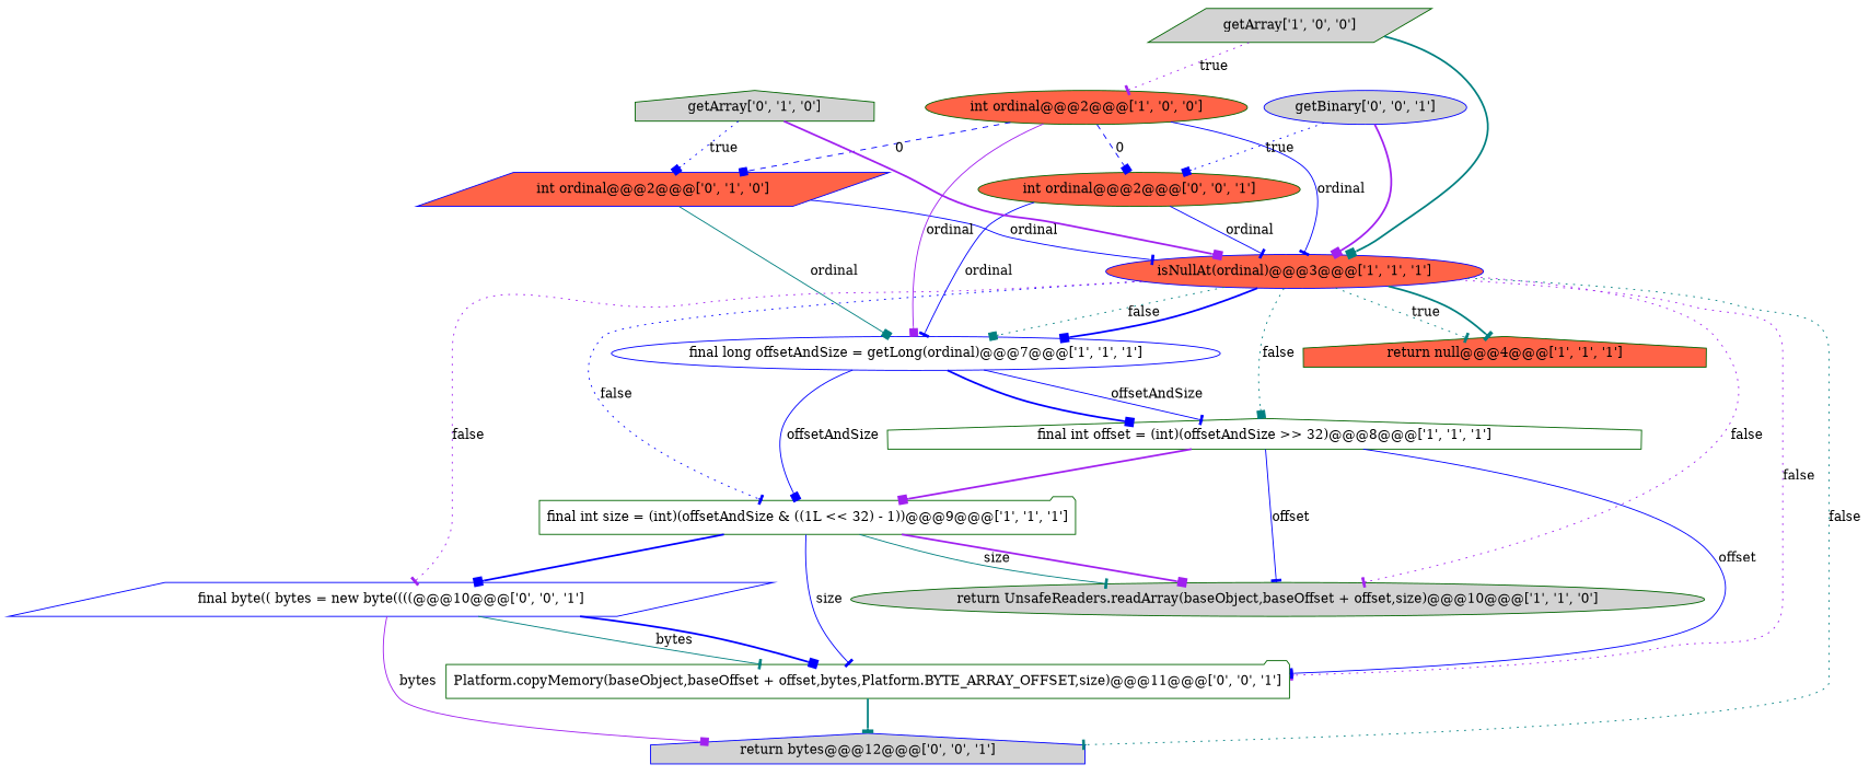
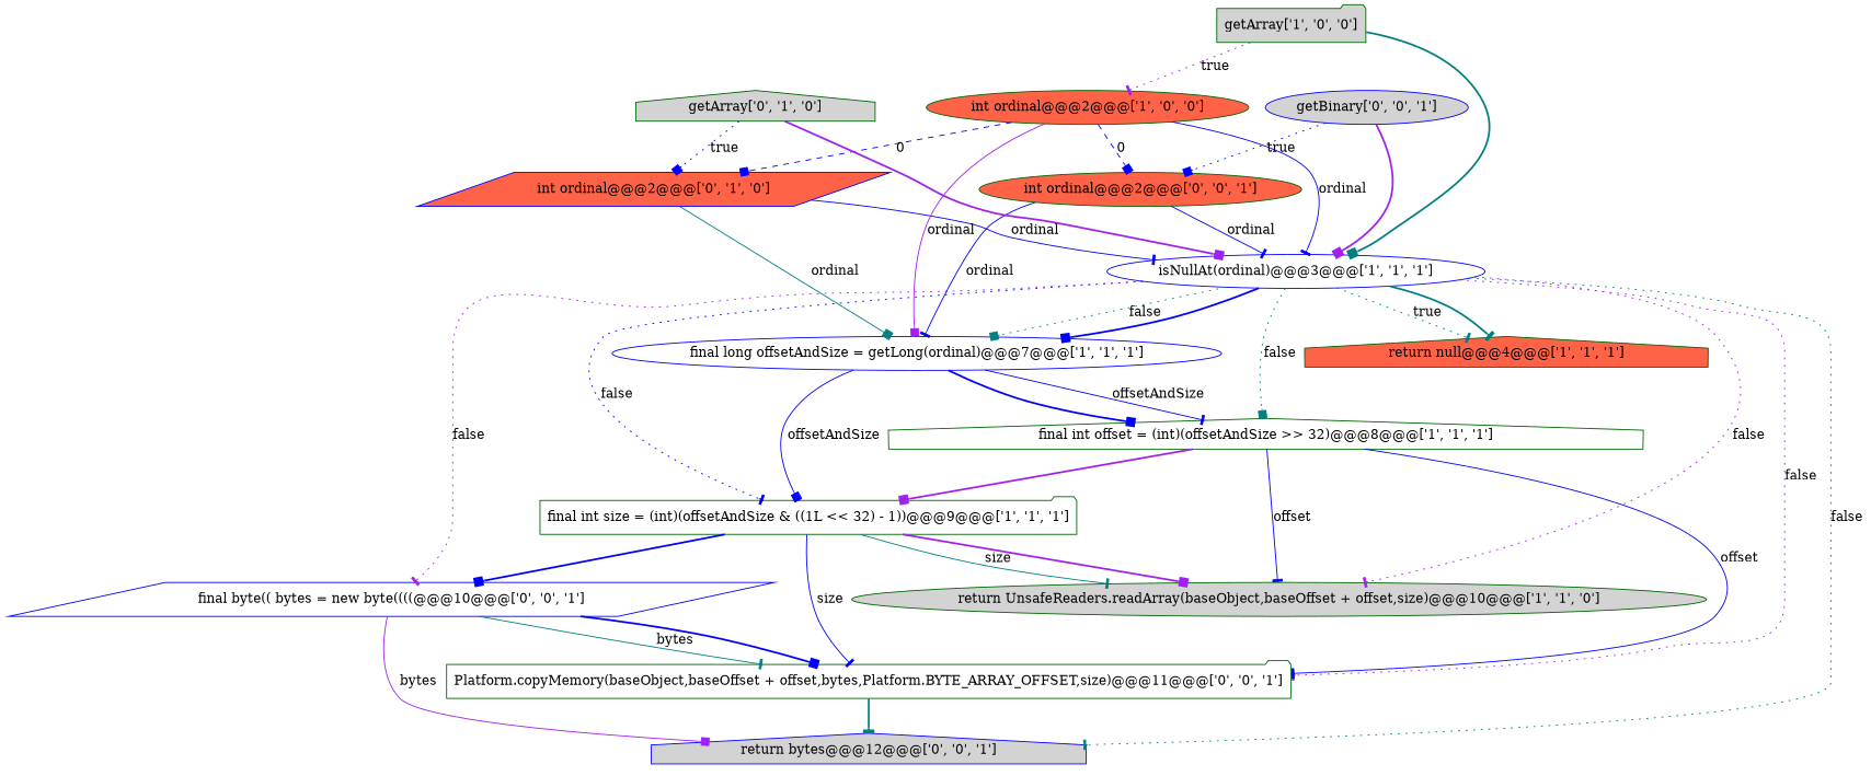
  digraph {
    node [color=darkgreen fillcolor=white shape=ellipse style=filled]
    edge [arrowhead=tee color=blue style=solid]
    n1 [color=blue fillcolor=tomato label="int ordinal@@@2@@@['0', '1', '0']" shape=parallelogram]
-   n2 [color=blue fillcolor=tomato label="isNullAt(ordinal)@@@3@@@['1', '1', '1']"]
+   n2 [color=blue label="isNullAt(ordinal)@@@3@@@['1', '1', '1']"]
    n3 [color=blue label="final long offsetAndSize = getLong(ordinal)@@@7@@@['1', '1', '1']"]
    n4 [label="Platform.copyMemory(baseObject,baseOffset + offset,bytes,Platform.BYTE_ARRAY_OFFSET,size)@@@11@@@['0', '0', '1']" shape=folder]
    n5 [color=blue fillcolor=lightgray label="return bytes@@@12@@@['0', '0', '1']" shape=house]
    n6 [label="final int offset = (int)(offsetAndSize >> 32)@@@8@@@['1', '1', '1']" shape=house]
    n7 [label="final int size = (int)(offsetAndSize & ((1L << 32) - 1))@@@9@@@['1', '1', '1']" shape=folder]
    n8 [fillcolor=lightgray label="return UnsafeReaders.readArray(baseObject,baseOffset + offset,size)@@@10@@@['1', '1', '0']"]
    n9 [color=blue label="final byte(( bytes = new byte((((@@@10@@@['0', '0', '1']" shape=parallelogram]
    n10 [fillcolor=tomato label="return null@@@4@@@['1', '1', '1']" shape=house]
    n11 [fillcolor=tomato label="int ordinal@@@2@@@['1', '0', '0']"]
    n12 [fillcolor=tomato label="int ordinal@@@2@@@['0', '0', '1']"]
    n13 [fillcolor=lightgray label="getArray['0', '1', '0']" shape=house]
-   n14 [fillcolor=lightgray label="getArray['1', '0', '0']" shape=parallelogram]
+   n14 [fillcolor=lightgray label="getArray['1', '0', '0']" shape=folder]
    n15 [color=blue fillcolor=lightgray label="getBinary['0', '0', '1']"]
    n1 -> n2 [label=ordinal]
    n1 -> n3 [arrowhead=box color=teal label=ordinal]
    n2 -> n3 [arrowhead=box color=teal label=false style=dotted]
    n2 -> n3 [arrowhead=box style=bold]
    n2 -> n4 [color=purple label=false style=dotted]
    n2 -> n5 [color=teal label=false style=dotted]
    n2 -> n6 [arrowhead=box color=teal label=false style=dotted]
    n2 -> n7 [label=false style=dotted]
    n2 -> n8 [color=purple label=false style=dotted]
    n2 -> n9 [color=purple label=false style=dotted]
    n2 -> n10 [color=teal label=true style=dotted]
    n2 -> n10 [color=teal style=bold]
    n3 -> n6 [arrowhead=box style=bold]
    n3 -> n6 [label=offsetAndSize]
    n3 -> n7 [arrowhead=box label=offsetAndSize]
    n4 -> n5 [color=teal style=bold]
    n6 -> n4 [label=offset]
    n6 -> n7 [arrowhead=box color=purple style=bold]
    n6 -> n8 [label=offset]
    n7 -> n4 [label=size]
    n7 -> n8 [arrowhead=box color=purple style=bold]
    n7 -> n8 [color=teal label=size]
    n7 -> n9 [arrowhead=box style=bold]
    n9 -> n4 [color=teal label=bytes]
    n9 -> n4 [arrowhead=box style=bold]
    n9 -> n5 [arrowhead=box color=purple label=bytes]
    n11 -> n1 [arrowhead=box label=0 style=dashed]
    n11 -> n2 [label=ordinal]
    n11 -> n3 [arrowhead=box color=purple label=ordinal]
    n11 -> n12 [arrowhead=box label=0 style=dashed]
    n12 -> n2 [label=ordinal]
    n12 -> n3 [label=ordinal]
    n13 -> n1 [arrowhead=box label=true style=dotted]
    n13 -> n2 [arrowhead=box color=purple style=bold]
    n14 -> n2 [arrowhead=box color=teal style=bold]
    n14 -> n11 [color=purple label=true style=dotted]
    n15 -> n2 [arrowhead=box color=purple style=bold]
    n15 -> n12 [arrowhead=box label=true style=dotted]
  }
